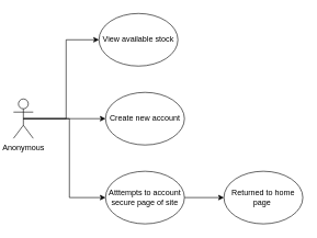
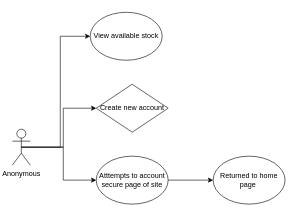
  <mxCell id="0" />
  <mxCell id="1" parent="0" />
  <mxCell id="2" style="edgeStyle=orthogonalEdgeStyle;rounded=0;orthogonalLoop=1;jettySize=auto;html=1;exitX=0.5;exitY=0.5;exitDx=0;exitDy=0;exitPerimeter=0;entryX=0;entryY=0.5;entryDx=0;entryDy=0;" edge="1" parent="1" source="5" target="9"><mxGeometry relative="1" as="geometry" /></mxCell>
  <mxCell id="3" style="edgeStyle=orthogonalEdgeStyle;rounded=0;orthogonalLoop=1;jettySize=auto;html=1;exitX=0.5;exitY=0.5;exitDx=0;exitDy=0;exitPerimeter=0;" edge="1" parent="1" source="5" target="6"><mxGeometry relative="1" as="geometry" /></mxCell>
  <mxCell id="4" style="edgeStyle=orthogonalEdgeStyle;rounded=0;orthogonalLoop=1;jettySize=auto;html=1;exitX=0.5;exitY=0.5;exitDx=0;exitDy=0;exitPerimeter=0;entryX=0;entryY=0.5;entryDx=0;entryDy=0;" edge="1" parent="1" source="5" target="7"><mxGeometry relative="1" as="geometry" /></mxCell>
- <mxCell id="5" value="Anonymous" style="shape=umlActor;verticalLabelPosition=bottom;verticalAlign=top;html=1;outlineConnect=0;" vertex="1" parent="1"><mxGeometry x="20" y="150" width="30" height="60" as="geometry" /></mxCell>
- <mxCell id="6" value="Create new account" style="ellipse;whiteSpace=wrap;html=1;" vertex="1" parent="1"><mxGeometry x="160" y="140" width="120" height="80" as="geometry" /></mxCell>
+ <mxCell id="5" value="Anonymous" style="shape=umlActor;verticalLabelPosition=bottom;verticalAlign=top;html=1;outlineConnect=0;" vertex="1" parent="1"><mxGeometry x="20" y="215" width="30" height="60" as="geometry" /></mxCell>
+ <mxCell id="6" value="Create new account" style="rhombus;whiteSpace=wrap;html=1;" vertex="1" parent="1"><mxGeometry x="160" y="140" width="120" height="80" as="geometry" /></mxCell>
  <mxCell id="7" value="View available stock" style="ellipse;whiteSpace=wrap;html=1;" vertex="1" parent="1"><mxGeometry x="150" y="20" width="120" height="80" as="geometry" /></mxCell>
  <mxCell id="8" style="edgeStyle=orthogonalEdgeStyle;rounded=0;orthogonalLoop=1;jettySize=auto;html=1;exitX=1;exitY=0.5;exitDx=0;exitDy=0;entryX=0;entryY=0.5;entryDx=0;entryDy=0;" edge="1" parent="1" source="9" target="10"><mxGeometry relative="1" as="geometry" /></mxCell>
  <mxCell id="9" value="Atttempts to account secure page of site" style="ellipse;whiteSpace=wrap;html=1;" vertex="1" parent="1"><mxGeometry x="160" y="260" width="120" height="80" as="geometry" /></mxCell>
- <mxCell id="10" value="Returned to home page&amp;nbsp;" style="ellipse;whiteSpace=wrap;html=1;" vertex="1" parent="1"><mxGeometry x="340" y="260" width="120" height="80" as="geometry" /></mxCell>
+ <mxCell id="10" value="Returned to home page&amp;nbsp;" style="ellipse;whiteSpace=wrap;html=1;" vertex="1" parent="1"><mxGeometry x="355" y="260" width="120" height="80" as="geometry" /></mxCell>
